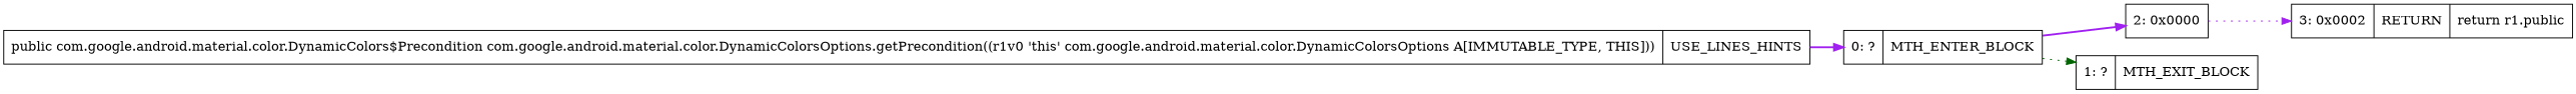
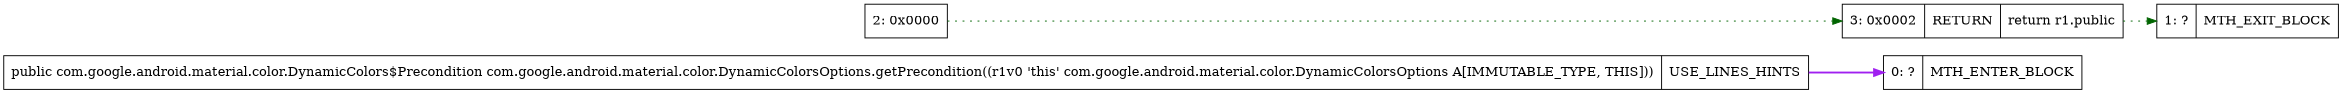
  digraph {
    rankdir=LR
    node [shape=record]
    edge [color=purple style=bold]
    n1 [label="{0\:\ ?|MTH_ENTER_BLOCK\l}"]
    n2 [label="{2\:\ 0x0000}"]
    n3 [label="{3\:\ 0x0002|RETURN\l|return r1.public\l}"]
    n4 [label="{1\:\ ?|MTH_EXIT_BLOCK\l}"]
    n5 [label="{public com.google.android.material.color.DynamicColors$Precondition com.google.android.material.color.DynamicColorsOptions.getPrecondition((r1v0 'this' com.google.android.material.color.DynamicColorsOptions A[IMMUTABLE_TYPE, THIS]))  | USE_LINES_HINTS\l}"]
-   n1 -> n2
-   n2 -> n3 [style=dotted]
-   n1 -> n4 [color=darkgreen style=dotted]
+   n2 -> n3 [color=darkgreen style=dotted]
+   n3 -> n4 [color=darkgreen style=dotted]
    n5 -> n1
  }
